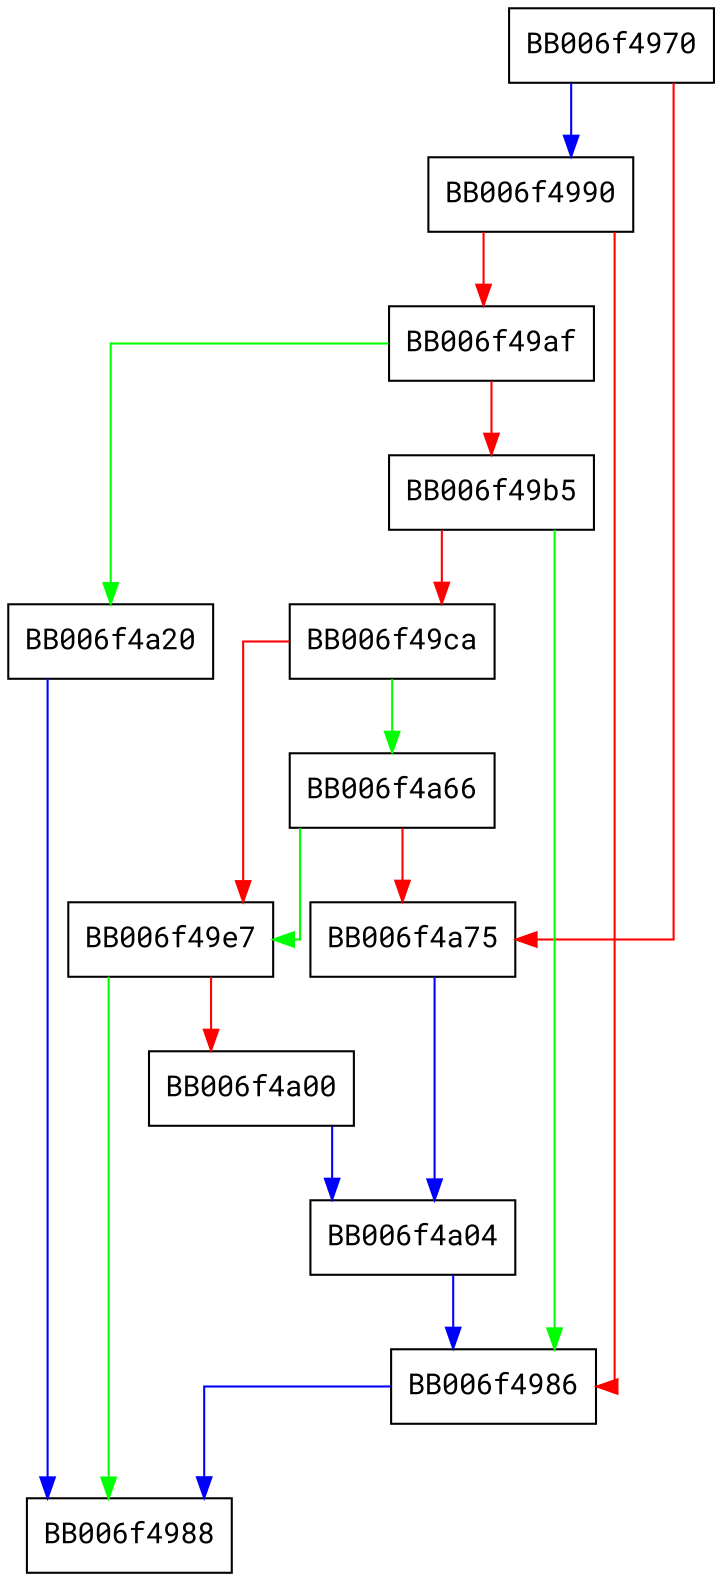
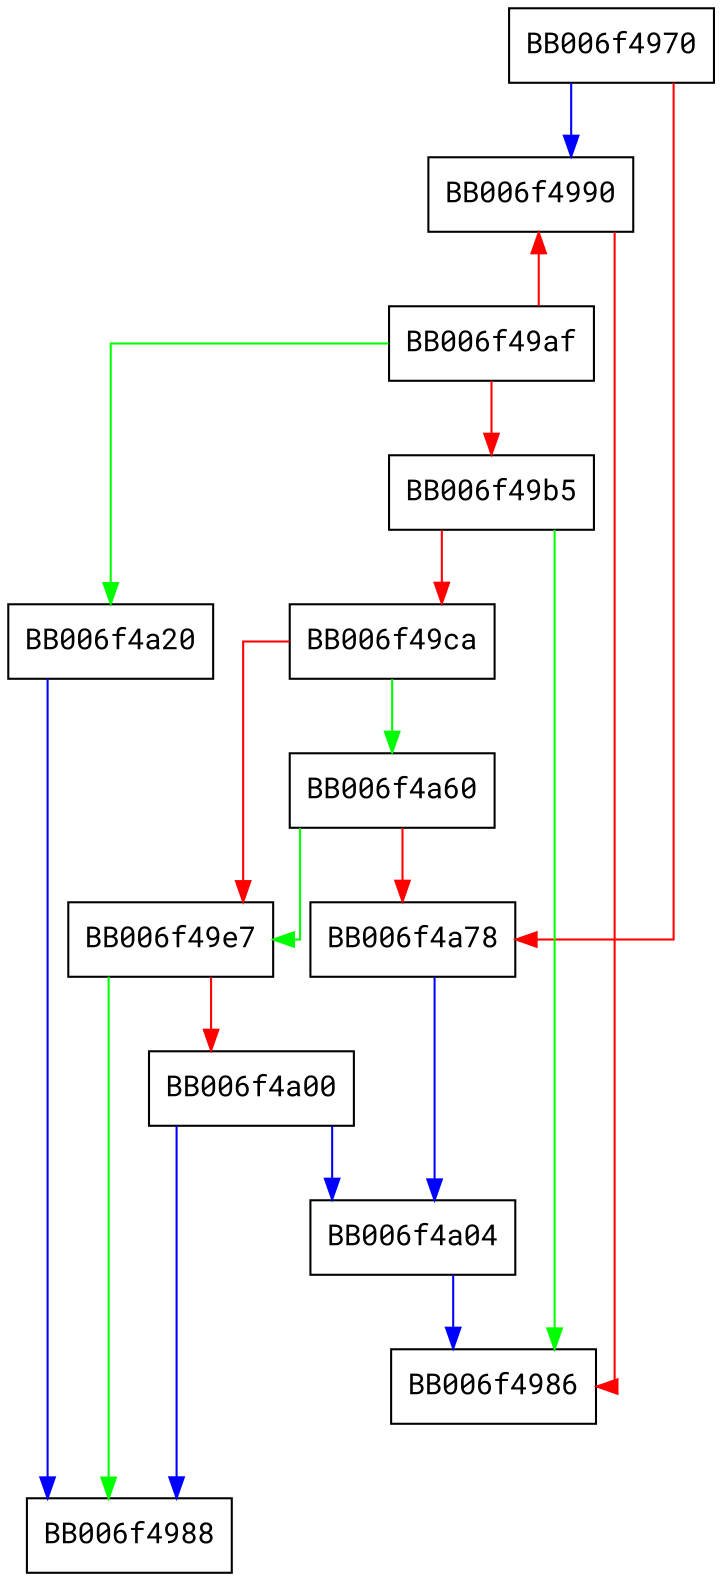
  digraph {
    fontname="Roboto Mono"
    splines=ortho
    node [fontname="Roboto Mono" shape=box]
    edge [color=red fontname="Roboto Mono"]
    BB006f4970
    BB006f4990
-   BB006f4a75
+   BB006f4a75 [label=BB006f4a78]
    BB006f4986
    BB006f49af
    BB006f4988
    BB006f4a20
    BB006f49b5
    BB006f49ca
-   BB006f4a60 [label=BB006f4a66]
+   BB006f4a60
    BB006f49e7
    BB006f4a00
    BB006f4a04
    BB006f4970 -> BB006f4990 [color=blue]
    BB006f4970 -> BB006f4a75
    BB006f4990 -> BB006f4986
-   BB006f4990 -> BB006f49af
+   BB006f49af -> BB006f4990
    BB006f4a75 -> BB006f4a04 [color=blue]
-   BB006f4986 -> BB006f4988 [color=blue]
+   BB006f4a00 -> BB006f4988 [color=blue]
    BB006f49af -> BB006f4a20 [color=green]
    BB006f49af -> BB006f49b5
    BB006f4a20 -> BB006f4988 [color=blue]
    BB006f49b5 -> BB006f4986 [color=green]
    BB006f49b5 -> BB006f49ca
    BB006f49ca -> BB006f4a60 [color=green]
    BB006f49ca -> BB006f49e7
    BB006f4a60 -> BB006f4a75
    BB006f4a60 -> BB006f49e7 [color=green]
    BB006f49e7 -> BB006f4988 [color=green]
    BB006f49e7 -> BB006f4a00
    BB006f4a00 -> BB006f4a04 [color=blue]
    BB006f4a04 -> BB006f4986 [color=blue]
  }
